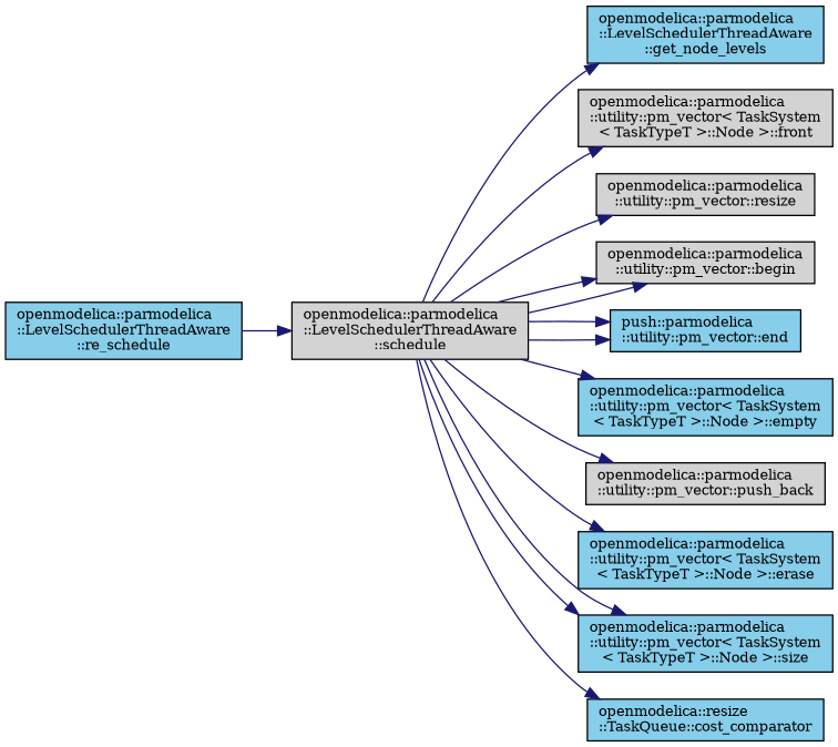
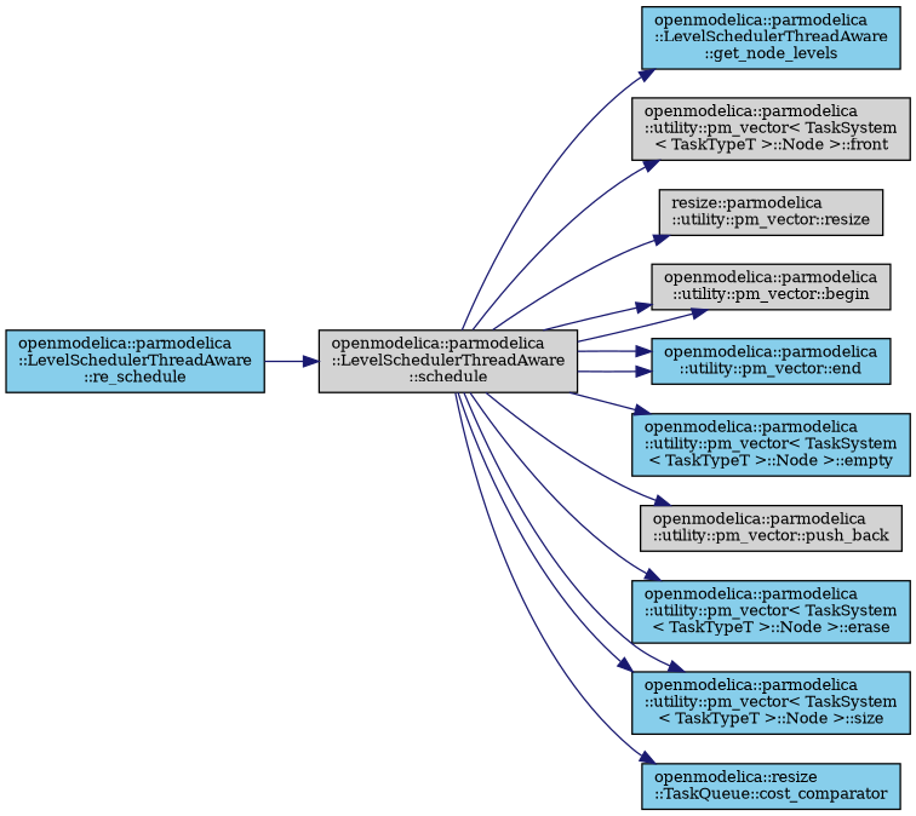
  digraph {
    fontname="DejaVu Serif"
    rankdir=LR
    node [color=black fillcolor=skyblue fontname="DejaVu Serif" fontsize=10 shape=record style=filled]
    edge [color=midnightblue fontname="DejaVu Serif" fontsize=10 labelfontname=Helvetica labelfontsize=10 style=solid]
    n1 [fontcolor=black height=0.2 label="openmodelica::parmodelica\l::LevelSchedulerThreadAware\l::re_schedule" width=0.4]
    n2 [fillcolor=lightgrey height=0.2 label="openmodelica::parmodelica\l::LevelSchedulerThreadAware\l::schedule" width=0.4]
    n3 [height=0.2 label="openmodelica::parmodelica\l::LevelSchedulerThreadAware\l::get_node_levels" width=0.4]
    n4 [fillcolor=lightgrey height=0.2 label="openmodelica::parmodelica\l::utility::pm_vector\< TaskSystem\l\< TaskTypeT \>::Node \>::front" width=0.4]
-   n5 [fillcolor=lightgrey height=0.2 label="openmodelica::parmodelica\l::utility::pm_vector::resize" width=0.4]
+   n5 [fillcolor=lightgrey height=0.2 label="resize::parmodelica\l::utility::pm_vector::resize" width=0.4]
    n6 [fillcolor=lightgrey height=0.2 label="openmodelica::parmodelica\l::utility::pm_vector::begin" width=0.4]
-   n7 [height=0.2 label="push::parmodelica\l::utility::pm_vector::end" width=0.4]
+   n7 [height=0.2 label="openmodelica::parmodelica\l::utility::pm_vector::end" width=0.4]
    n8 [height=0.2 label="openmodelica::parmodelica\l::utility::pm_vector\< TaskSystem\l\< TaskTypeT \>::Node \>::empty" width=0.4]
    n9 [fillcolor=lightgrey height=0.2 label="openmodelica::parmodelica\l::utility::pm_vector::push_back" width=0.4]
    n10 [height=0.2 label="openmodelica::parmodelica\l::utility::pm_vector\< TaskSystem\l\< TaskTypeT \>::Node \>::erase" width=0.4]
    n11 [height=0.2 label="openmodelica::parmodelica\l::utility::pm_vector\< TaskSystem\l\< TaskTypeT \>::Node \>::size" width=0.4]
    n12 [height=0.2 label="openmodelica::resize\l::TaskQueue::cost_comparator" width=0.4]
    n1 -> n2
    n2 -> n3
    n2 -> n4
    n2 -> n5
    n2 -> n6
    n2 -> n6
    n2 -> n7
    n2 -> n7
    n2 -> n8
    n2 -> n9
    n2 -> n10
    n2 -> n11
    n2 -> n11
    n2 -> n12
  }
